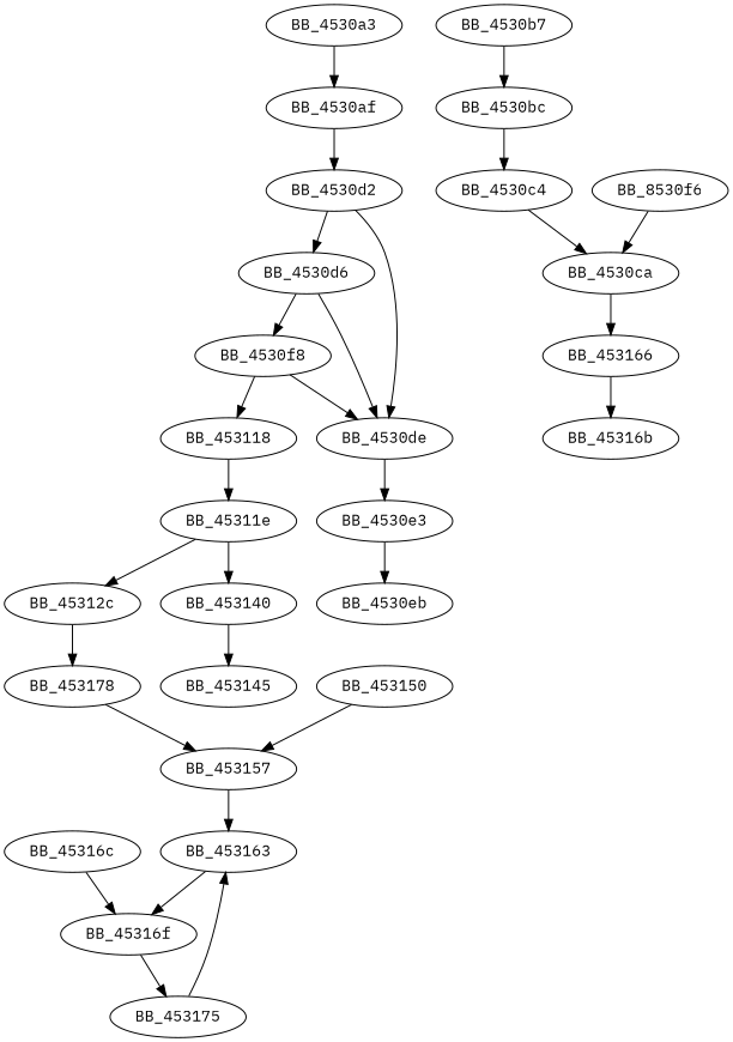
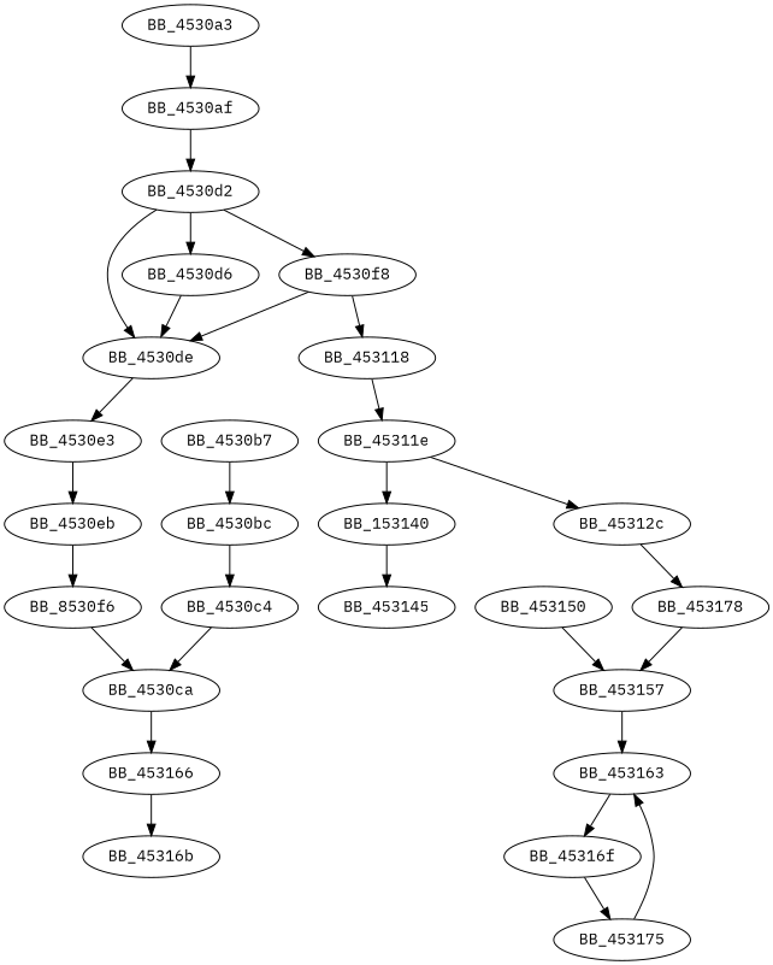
  digraph {
    fontname="IBM Plex Mono"
    node [fontname="IBM Plex Mono"]
    edge [fontname="IBM Plex Mono"]
    BB_4530a3
    BB_4530af
    BB_4530d2
    BB_4530b7
    BB_4530bc
    BB_4530d6
    BB_4530de
    BB_4530c4
    BB_4530f8
    BB_4530e3
    BB_4530ca
    BB_453166
    BB_45316b
    BB_453118
    BB_4530eb
    BB_45311e
    n17 [label=BB_8530f6]
    BB_45312c
-   BB_453140
+   BB_453140 [label=BB_153140]
    n20 [label=BB_453178]
    BB_453145
    BB_453157
    BB_453163
    BB_45316f
    BB_453150
    BB_453175
-   BB_45316c
    BB_4530a3 -> BB_4530af
    BB_4530af -> BB_4530d2
    BB_4530d2 -> BB_4530d6
    BB_4530d2 -> BB_4530de
    BB_4530b7 -> BB_4530bc
    BB_4530bc -> BB_4530c4
    BB_4530d6 -> BB_4530de
-   BB_4530d6 -> BB_4530f8
+   BB_4530d2 -> BB_4530f8
    BB_4530de -> BB_4530e3
    BB_4530c4 -> BB_4530ca
    BB_4530f8 -> BB_4530de
    BB_4530f8 -> BB_453118
    BB_4530e3 -> BB_4530eb
    BB_4530ca -> BB_453166
    BB_453166 -> BB_45316b
    BB_453118 -> BB_45311e
+   BB_4530eb -> n17
    BB_45311e -> BB_45312c
    BB_45311e -> BB_453140
    n17 -> BB_4530ca
    BB_45312c -> n20
    BB_453140 -> BB_453145
    n20 -> BB_453157
    BB_453157 -> BB_453163
    BB_453163 -> BB_45316f
    BB_45316f -> BB_453175
    BB_453150 -> BB_453157
    BB_453175 -> BB_453163
-   BB_45316c -> BB_45316f
  }
